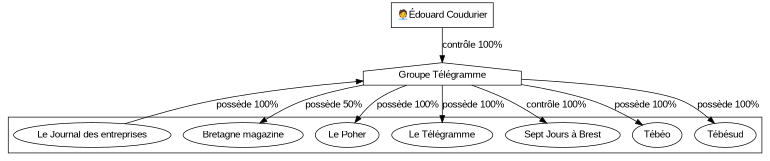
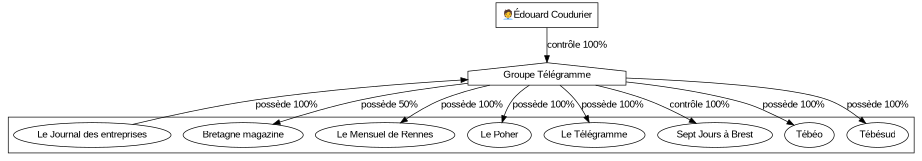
  digraph {
    fontname="Liberation Sans"
    rankdir=TB
    node [fontname="Liberation Sans"]
    edge [fontname="Liberation Sans"]
    n1 [label="Bretagne magazine"]
    n2 [label="Le Journal des entreprises"]
+   n3 [label="Le Mensuel de Rennes"]
    n4 [label="Le Poher"]
    n5 [label="Le Télégramme"]
    n6 [label="Sept Jours à Brest"]
    n7 [label="Tébéo"]
    n8 [label="Tébésud"]
    n9 [label="🧑‍💼Édouard Coudurier" shape=box]
    n10 [label="Groupe Télégramme" shape=house]
    subgraph cluster_1 {
      n1
      n2
+     n3
      n4
      n5
      n6
      n7
      n8
    }
    subgraph sub_2 {
      n9
    }
    n2 -> n10 [label="possède 100%"]
    n9 -> n10 [label="contrôle 100%"]
    n10 -> n1 [label="possède 50%"]
+   n10 -> n3 [label="possède 100%"]
    n10 -> n4 [label="possède 100%"]
    n10 -> n5 [label="possède 100%"]
    n10 -> n6 [label="contrôle 100%"]
    n10 -> n7 [label="possède 100%"]
    n10 -> n8 [label="possède 100%"]
  }
